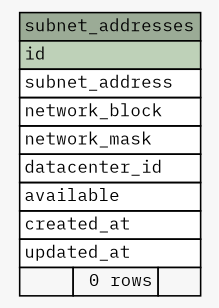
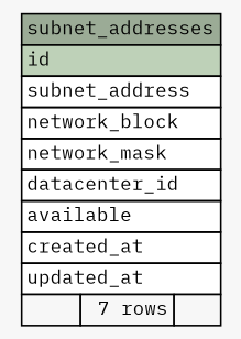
  digraph {
    bgcolor="#f7f7f7"
    fontname="IBM Plex Mono"
    fontsize=11
    nodesep=0.18
    rankdir=TB
    ranksep=0.46
-   n1 [fontname="IBM Plex Mono" fontsize=11 label=<     <TABLE BORDER="0" CELLBORDER="1" CELLSPACING="0" BGCOLOR="#ffffff">       <TR><TD COLSPAN="3" BGCOLOR="#9bab96" ALIGN="CENTER">subnet_addresses</TD></TR>       <TR><TD PORT="id" COLSPAN="3" BGCOLOR="#bed1b8" ALIGN="LEFT">id</TD></TR>       <TR><TD PORT="subnet_address" COLSPAN="3" ALIGN="LEFT">subnet_address</TD></TR>       <TR><TD PORT="network_block" COLSPAN="3" ALIGN="LEFT">network_block</TD></TR>       <TR><TD PORT="network_mask" COLSPAN="3" ALIGN="LEFT">network_mask</TD></TR>       <TR><TD PORT="datacenter_id" COLSPAN="3" ALIGN="LEFT">datacenter_id</TD></TR>       <TR><TD PORT="available" COLSPAN="3" ALIGN="LEFT">available</TD></TR>       <TR><TD PORT="created_at" COLSPAN="3" ALIGN="LEFT">created_at</TD></TR>       <TR><TD PORT="updated_at" COLSPAN="3" ALIGN="LEFT">updated_at</TD></TR>       <TR><TD ALIGN="LEFT" BGCOLOR="#f7f7f7">  </TD><TD ALIGN="RIGHT" BGCOLOR="#f7f7f7">0 rows</TD><TD ALIGN="RIGHT" BGCOLOR="#f7f7f7">  </TD></TR>     </TABLE>> shape=plaintext]
+   n1 [fontname="IBM Plex Mono" fontsize=11 label=<     <TABLE BORDER="0" CELLBORDER="1" CELLSPACING="0" BGCOLOR="#ffffff">       <TR><TD COLSPAN="3" BGCOLOR="#9bab96" ALIGN="CENTER">subnet_addresses</TD></TR>       <TR><TD PORT="id" COLSPAN="3" BGCOLOR="#bed1b8" ALIGN="LEFT">id</TD></TR>       <TR><TD PORT="subnet_address" COLSPAN="3" ALIGN="LEFT">subnet_address</TD></TR>       <TR><TD PORT="network_block" COLSPAN="3" ALIGN="LEFT">network_block</TD></TR>       <TR><TD PORT="network_mask" COLSPAN="3" ALIGN="LEFT">network_mask</TD></TR>       <TR><TD PORT="datacenter_id" COLSPAN="3" ALIGN="LEFT">datacenter_id</TD></TR>       <TR><TD PORT="available" COLSPAN="3" ALIGN="LEFT">available</TD></TR>       <TR><TD PORT="created_at" COLSPAN="3" ALIGN="LEFT">created_at</TD></TR>       <TR><TD PORT="updated_at" COLSPAN="3" ALIGN="LEFT">updated_at</TD></TR>       <TR><TD ALIGN="LEFT" BGCOLOR="#f7f7f7">  </TD><TD ALIGN="RIGHT" BGCOLOR="#f7f7f7">7 rows</TD><TD ALIGN="RIGHT" BGCOLOR="#f7f7f7">  </TD></TR>     </TABLE>> shape=plaintext]
  }
